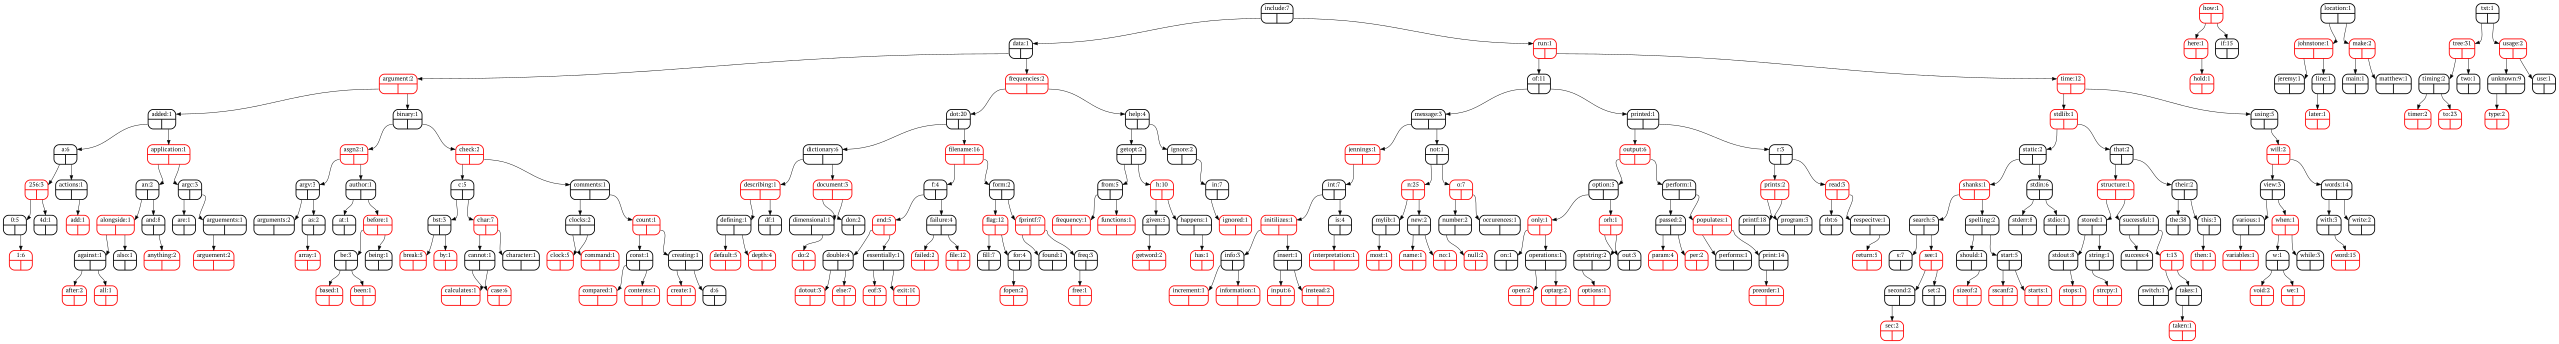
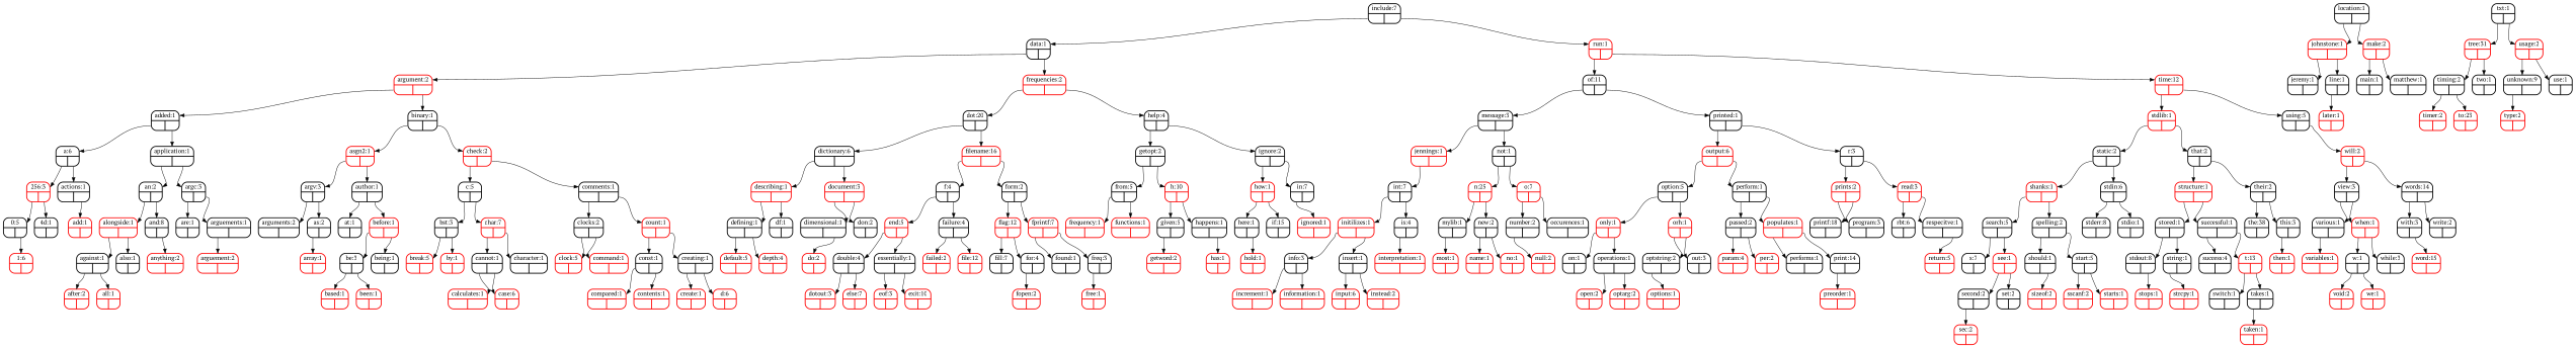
  digraph {
    fontname="PT Serif"
    node [color=black fontname="PT Serif" penwidth=2 shape=Mrecord]
    edge [fontname="PT Serif" headport=f0 tailport=f1]
    n1 [label="{<f0>include:7|{<f1>|<f2>}}"]
    n2 [label="{<f0>data:1|{<f1>|<f2>}}"]
    n3 [color=red label="{<f0>run:1|{<f1>|<f2>}}"]
    n4 [color=red label="{<f0>argument:2|{<f1>|<f2>}}"]
    n5 [color=red label="{<f0>frequencies:2|{<f1>|<f2>}}"]
    n6 [label="{<f0>of:11|{<f1>|<f2>}}"]
    n7 [color=red label="{<f0>time:12|{<f1>|<f2>}}"]
    n8 [label="{<f0>added:1|{<f1>|<f2>}}"]
    n9 [label="{<f0>binary:1|{<f1>|<f2>}}"]
    n10 [label="{<f0>dot:20|{<f1>|<f2>}}"]
    n11 [label="{<f0>help:4|{<f1>|<f2>}}"]
    n12 [label="{<f0>a:6|{<f1>|<f2>}}"]
-   n13 [color=red label="{<f0>application:1|{<f1>|<f2>}}"]
+   n13 [label="{<f0>application:1|{<f1>|<f2>}}"]
    n14 [color=red label="{<f0>asgn2:1|{<f1>|<f2>}}"]
    n15 [color=red label="{<f0>check:2|{<f1>|<f2>}}"]
    n16 [color=red label="{<f0>256:3|{<f1>|<f2>}}"]
    n17 [label="{<f0>actions:1|{<f1>|<f2>}}"]
    n18 [label="{<f0>an:2|{<f1>|<f2>}}"]
    n19 [label="{<f0>argc:3|{<f1>|<f2>}}"]
    n20 [label="{<f0>0:5|{<f1>|<f2>}}"]
    n21 [label="{<f0>4d:1|{<f1>|<f2>}}"]
    n22 [color=red label="{<f0>add:1|{<f1>|<f2>}}"]
    n23 [color=red label="{<f0>1:6|{<f1>|<f2>}}"]
    n24 [color=red label="{<f0>alongside:1|{<f1>|<f2>}}"]
    n25 [label="{<f0>and:8|{<f1>|<f2>}}"]
    n26 [label="{<f0>are:1|{<f1>|<f2>}}"]
    n27 [label="{<f0>arguements:1|{<f1>|<f2>}}"]
    n28 [label="{<f0>against:1|{<f1>|<f2>}}"]
    n29 [label="{<f0>also:1|{<f1>|<f2>}}"]
    n30 [color=red label="{<f0>anything:2|{<f1>|<f2>}}"]
    n31 [color=red label="{<f0>after:2|{<f1>|<f2>}}"]
    n32 [color=red label="{<f0>all:1|{<f1>|<f2>}}"]
    n33 [color=red label="{<f0>arguement:2|{<f1>|<f2>}}"]
    n34 [label="{<f0>argv:3|{<f1>|<f2>}}"]
    n35 [label="{<f0>author:1|{<f1>|<f2>}}"]
    n36 [label="{<f0>c:5|{<f1>|<f2>}}"]
    n37 [label="{<f0>comments:1|{<f1>|<f2>}}"]
    n38 [label="{<f0>arguments:2|{<f1>|<f2>}}"]
    n39 [label="{<f0>as:2|{<f1>|<f2>}}"]
    n40 [label="{<f0>at:1|{<f1>|<f2>}}"]
    n41 [color=red label="{<f0>before:1|{<f1>|<f2>}}"]
    n42 [color=red label="{<f0>array:1|{<f1>|<f2>}}"]
    n43 [label="{<f0>be:3|{<f1>|<f2>}}"]
    n44 [label="{<f0>being:1|{<f1>|<f2>}}"]
    n45 [color=red label="{<f0>based:1|{<f1>|<f2>}}"]
    n46 [color=red label="{<f0>been:1|{<f1>|<f2>}}"]
    n47 [label="{<f0>bst:3|{<f1>|<f2>}}"]
    n48 [color=red label="{<f0>char:7|{<f1>|<f2>}}"]
    n49 [label="{<f0>clocks:2|{<f1>|<f2>}}"]
    n50 [color=red label="{<f0>count:1|{<f1>|<f2>}}"]
    n51 [color=red label="{<f0>break:5|{<f1>|<f2>}}"]
    n52 [color=red label="{<f0>by:1|{<f1>|<f2>}}"]
    n53 [label="{<f0>cannot:1|{<f1>|<f2>}}"]
    n54 [label="{<f0>character:1|{<f1>|<f2>}}"]
    n55 [color=red label="{<f0>calculates:1|{<f1>|<f2>}}"]
    n56 [color=red label="{<f0>case:6|{<f1>|<f2>}}"]
    n57 [color=red label="{<f0>clock:5|{<f1>|<f2>}}"]
    n58 [color=red label="{<f0>command:1|{<f1>|<f2>}}"]
    n59 [label="{<f0>const:1|{<f1>|<f2>}}"]
    n60 [label="{<f0>creating:1|{<f1>|<f2>}}"]
    n61 [color=red label="{<f0>compared:1|{<f1>|<f2>}}"]
    n62 [color=red label="{<f0>contents:1|{<f1>|<f2>}}"]
    n63 [color=red label="{<f0>create:1|{<f1>|<f2>}}"]
-   n64 [label="{<f0>d:6|{<f1>|<f2>}}"]
+   n64 [color=red label="{<f0>d:6|{<f1>|<f2>}}"]
    n65 [label="{<f0>dictionary:6|{<f1>|<f2>}}"]
    n66 [color=red label="{<f0>filename:16|{<f1>|<f2>}}"]
    n67 [label="{<f0>getopt:2|{<f1>|<f2>}}"]
    n68 [label="{<f0>ignore:2|{<f1>|<f2>}}"]
    n69 [color=red label="{<f0>describing:1|{<f1>|<f2>}}"]
    n70 [color=red label="{<f0>document:3|{<f1>|<f2>}}"]
    n71 [label="{<f0>f:4|{<f1>|<f2>}}"]
    n72 [label="{<f0>form:2|{<f1>|<f2>}}"]
    n73 [label="{<f0>defining:1|{<f1>|<f2>}}"]
    n74 [label="{<f0>df:1|{<f1>|<f2>}}"]
    n75 [label="{<f0>dimensional:1|{<f1>|<f2>}}"]
    n76 [label="{<f0>don:2|{<f1>|<f2>}}"]
    n77 [color=red label="{<f0>default:5|{<f1>|<f2>}}"]
    n78 [color=red label="{<f0>depth:4|{<f1>|<f2>}}"]
    n79 [color=red label="{<f0>do:2|{<f1>|<f2>}}"]
    n80 [color=red label="{<f0>end:5|{<f1>|<f2>}}"]
    n81 [label="{<f0>failure:4|{<f1>|<f2>}}"]
    n82 [color=red label="{<f0>flag:12|{<f1>|<f2>}}"]
    n83 [color=red label="{<f0>fprintf:7|{<f1>|<f2>}}"]
    n84 [label="{<f0>double:4|{<f1>|<f2>}}"]
    n85 [label="{<f0>essentially:1|{<f1>|<f2>}}"]
    n86 [color=red label="{<f0>failed:2|{<f1>|<f2>}}"]
    n87 [color=red label="{<f0>file:12|{<f1>|<f2>}}"]
    n88 [color=red label="{<f0>dotout:3|{<f1>|<f2>}}"]
    n89 [color=red label="{<f0>else:7|{<f1>|<f2>}}"]
    n90 [color=red label="{<f0>eof:3|{<f1>|<f2>}}"]
    n91 [color=red label="{<f0>exit:10|{<f1>|<f2>}}"]
    n92 [label="{<f0>fill:7|{<f1>|<f2>}}"]
    n93 [label="{<f0>for:4|{<f1>|<f2>}}"]
    n94 [label="{<f0>found:1|{<f1>|<f2>}}"]
    n95 [label="{<f0>freq:3|{<f1>|<f2>}}"]
    n96 [color=red label="{<f0>fopen:2|{<f1>|<f2>}}"]
    n97 [color=red label="{<f0>free:1|{<f1>|<f2>}}"]
    n98 [label="{<f0>from:5|{<f1>|<f2>}}"]
    n99 [color=red label="{<f0>h:10|{<f1>|<f2>}}"]
    n100 [color=red label="{<f0>how:1|{<f1>|<f2>}}"]
    n101 [label="{<f0>in:7|{<f1>|<f2>}}"]
    n102 [color=red label="{<f0>frequency:1|{<f1>|<f2>}}"]
    n103 [color=red label="{<f0>functions:1|{<f1>|<f2>}}"]
    n104 [label="{<f0>given:5|{<f1>|<f2>}}"]
    n105 [label="{<f0>happens:1|{<f1>|<f2>}}"]
    n106 [color=red label="{<f0>getword:2|{<f1>|<f2>}}"]
    n107 [color=red label="{<f0>has:1|{<f1>|<f2>}}"]
-   n108 [color=red label="{<f0>here:1|{<f1>|<f2>}}"]
+   n108 [label="{<f0>here:1|{<f1>|<f2>}}"]
    n109 [label="{<f0>if:15|{<f1>|<f2>}}"]
    n110 [color=red label="{<f0>ignored:1|{<f1>|<f2>}}"]
    n111 [color=red label="{<f0>hold:1|{<f1>|<f2>}}"]
    n112 [label="{<f0>message:3|{<f1>|<f2>}}"]
    n113 [label="{<f0>printed:1|{<f1>|<f2>}}"]
    n114 [color=red label="{<f0>stdlib:1|{<f1>|<f2>}}"]
    n115 [label="{<f0>using:5|{<f1>|<f2>}}"]
    n116 [color=red label="{<f0>jennings:1|{<f1>|<f2>}}"]
    n117 [label="{<f0>not:1|{<f1>|<f2>}}"]
    n118 [color=red label="{<f0>output:6|{<f1>|<f2>}}"]
    n119 [label="{<f0>r:3|{<f1>|<f2>}}"]
    n120 [label="{<f0>int:7|{<f1>|<f2>}}"]
    n121 [color=red label="{<f0>n:25|{<f1>|<f2>}}"]
    n122 [color=red label="{<f0>o:7|{<f1>|<f2>}}"]
    n123 [color=red label="{<f0>initilizes:1|{<f1>|<f2>}}"]
    n124 [label="{<f0>is:4|{<f1>|<f2>}}"]
    n125 [label="{<f0>location:1|{<f1>|<f2>}}"]
    n126 [color=red label="{<f0>johnstone:1|{<f1>|<f2>}}"]
    n127 [color=red label="{<f0>make:2|{<f1>|<f2>}}"]
    n128 [label="{<f0>info:3|{<f1>|<f2>}}"]
    n129 [label="{<f0>insert:1|{<f1>|<f2>}}"]
    n130 [color=red label="{<f0>interpretation:1|{<f1>|<f2>}}"]
    n131 [color=red label="{<f0>increment:1|{<f1>|<f2>}}"]
    n132 [color=red label="{<f0>information:1|{<f1>|<f2>}}"]
    n133 [color=red label="{<f0>input:6|{<f1>|<f2>}}"]
    n134 [color=red label="{<f0>instead:2|{<f1>|<f2>}}"]
    n135 [label="{<f0>jeremy:1|{<f1>|<f2>}}"]
    n136 [label="{<f0>line:1|{<f1>|<f2>}}"]
    n137 [label="{<f0>main:1|{<f1>|<f2>}}"]
    n138 [label="{<f0>matthew:1|{<f1>|<f2>}}"]
    n139 [color=red label="{<f0>later:1|{<f1>|<f2>}}"]
    n140 [label="{<f0>mylib:1|{<f1>|<f2>}}"]
    n141 [label="{<f0>new:2|{<f1>|<f2>}}"]
    n142 [label="{<f0>number:2|{<f1>|<f2>}}"]
    n143 [label="{<f0>occurences:1|{<f1>|<f2>}}"]
    n144 [color=red label="{<f0>most:1|{<f1>|<f2>}}"]
    n145 [color=red label="{<f0>name:1|{<f1>|<f2>}}"]
    n146 [color=red label="{<f0>no:1|{<f1>|<f2>}}"]
    n147 [color=red label="{<f0>null:2|{<f1>|<f2>}}"]
    n148 [label="{<f0>option:5|{<f1>|<f2>}}"]
    n149 [label="{<f0>perform:1|{<f1>|<f2>}}"]
    n150 [color=red label="{<f0>prints:2|{<f1>|<f2>}}"]
    n151 [color=red label="{<f0>read:3|{<f1>|<f2>}}"]
    n152 [color=red label="{<f0>only:1|{<f1>|<f2>}}"]
    n153 [color=red label="{<f0>orh:1|{<f1>|<f2>}}"]
    n154 [label="{<f0>passed:2|{<f1>|<f2>}}"]
    n155 [color=red label="{<f0>populates:1|{<f1>|<f2>}}"]
    n156 [label="{<f0>on:1|{<f1>|<f2>}}"]
    n157 [label="{<f0>operations:1|{<f1>|<f2>}}"]
    n158 [label="{<f0>optstring:2|{<f1>|<f2>}}"]
    n159 [label="{<f0>out:3|{<f1>|<f2>}}"]
    n160 [color=red label="{<f0>open:2|{<f1>|<f2>}}"]
    n161 [color=red label="{<f0>optarg:2|{<f1>|<f2>}}"]
    n162 [color=red label="{<f0>options:1|{<f1>|<f2>}}"]
    n163 [color=red label="{<f0>param:4|{<f1>|<f2>}}"]
    n164 [color=red label="{<f0>per:2|{<f1>|<f2>}}"]
    n165 [label="{<f0>performs:1|{<f1>|<f2>}}"]
    n166 [label="{<f0>print:14|{<f1>|<f2>}}"]
    n167 [color=red label="{<f0>preorder:1|{<f1>|<f2>}}"]
    n168 [label="{<f0>printf:18|{<f1>|<f2>}}"]
    n169 [label="{<f0>program:3|{<f1>|<f2>}}"]
    n170 [label="{<f0>rbt:6|{<f1>|<f2>}}"]
    n171 [label="{<f0>respecitve:1|{<f1>|<f2>}}"]
    n172 [color=red label="{<f0>return:5|{<f1>|<f2>}}"]
    n173 [label="{<f0>static:2|{<f1>|<f2>}}"]
    n174 [label="{<f0>that:2|{<f1>|<f2>}}"]
    n175 [color=red label="{<f0>will:2|{<f1>|<f2>}}"]
    n176 [color=red label="{<f0>shanks:1|{<f1>|<f2>}}"]
    n177 [label="{<f0>stdin:6|{<f1>|<f2>}}"]
    n178 [color=red label="{<f0>structure:1|{<f1>|<f2>}}"]
    n179 [label="{<f0>their:2|{<f1>|<f2>}}"]
    n180 [label="{<f0>search:5|{<f1>|<f2>}}"]
    n181 [label="{<f0>spelling:2|{<f1>|<f2>}}"]
    n182 [label="{<f0>stderr:8|{<f1>|<f2>}}"]
    n183 [label="{<f0>stdio:1|{<f1>|<f2>}}"]
    n184 [label="{<f0>s:7|{<f1>|<f2>}}"]
    n185 [color=red label="{<f0>see:1|{<f1>|<f2>}}"]
    n186 [label="{<f0>should:1|{<f1>|<f2>}}"]
    n187 [label="{<f0>start:5|{<f1>|<f2>}}"]
    n188 [label="{<f0>second:2|{<f1>|<f2>}}"]
    n189 [label="{<f0>set:2|{<f1>|<f2>}}"]
    n190 [color=red label="{<f0>sec:2|{<f1>|<f2>}}"]
    n191 [color=red label="{<f0>sizeof:2|{<f1>|<f2>}}"]
    n192 [color=red label="{<f0>sscanf:2|{<f1>|<f2>}}"]
    n193 [color=red label="{<f0>starts:1|{<f1>|<f2>}}"]
    n194 [label="{<f0>stored:1|{<f1>|<f2>}}"]
    n195 [label="{<f0>successful:1|{<f1>|<f2>}}"]
    n196 [label="{<f0>the:38|{<f1>|<f2>}}"]
    n197 [label="{<f0>this:3|{<f1>|<f2>}}"]
    n198 [label="{<f0>stdout:8|{<f1>|<f2>}}"]
    n199 [label="{<f0>string:1|{<f1>|<f2>}}"]
    n200 [label="{<f0>success:4|{<f1>|<f2>}}"]
    n201 [color=red label="{<f0>t:13|{<f1>|<f2>}}"]
    n202 [color=red label="{<f0>stops:1|{<f1>|<f2>}}"]
    n203 [color=red label="{<f0>strcpy:1|{<f1>|<f2>}}"]
    n204 [label="{<f0>switch:1|{<f1>|<f2>}}"]
    n205 [label="{<f0>takes:1|{<f1>|<f2>}}"]
    n206 [color=red label="{<f0>taken:1|{<f1>|<f2>}}"]
    n207 [color=red label="{<f0>then:1|{<f1>|<f2>}}"]
    n208 [label="{<f0>txt:1|{<f1>|<f2>}}"]
    n209 [color=red label="{<f0>tree:31|{<f1>|<f2>}}"]
    n210 [color=red label="{<f0>usage:2|{<f1>|<f2>}}"]
    n211 [label="{<f0>view:3|{<f1>|<f2>}}"]
    n212 [label="{<f0>words:14|{<f1>|<f2>}}"]
    n213 [label="{<f0>timing:2|{<f1>|<f2>}}"]
    n214 [label="{<f0>two:1|{<f1>|<f2>}}"]
    n215 [label="{<f0>unknown:9|{<f1>|<f2>}}"]
    n216 [label="{<f0>use:1|{<f1>|<f2>}}"]
    n217 [color=red label="{<f0>timer:2|{<f1>|<f2>}}"]
    n218 [color=red label="{<f0>to:23|{<f1>|<f2>}}"]
    n219 [color=red label="{<f0>type:2|{<f1>|<f2>}}"]
    n220 [label="{<f0>various:1|{<f1>|<f2>}}"]
    n221 [color=red label="{<f0>when:1|{<f1>|<f2>}}"]
    n222 [label="{<f0>with:3|{<f1>|<f2>}}"]
    n223 [label="{<f0>write:2|{<f1>|<f2>}}"]
    n224 [color=red label="{<f0>variables:1|{<f1>|<f2>}}"]
    n225 [label="{<f0>w:1|{<f1>|<f2>}}"]
    n226 [label="{<f0>while:3|{<f1>|<f2>}}"]
    n227 [color=red label="{<f0>void:2|{<f1>|<f2>}}"]
    n228 [color=red label="{<f0>we:1|{<f1>|<f2>}}"]
    n229 [color=red label="{<f0>word:15|{<f1>|<f2>}}"]
    n1 -> n2
    n1 -> n3 [tailport=f2]
    n2 -> n4
    n2 -> n5 [tailport=f2]
    n3 -> n6
    n3 -> n7 [tailport=f2]
    n4 -> n8
    n4 -> n9 [tailport=f2]
    n5 -> n10
    n5 -> n11 [tailport=f2]
    n6 -> n112
    n6 -> n113 [tailport=f2]
    n7 -> n114
    n7 -> n115 [tailport=f2]
    n8 -> n12
    n8 -> n13 [tailport=f2]
    n9 -> n14
    n9 -> n15 [tailport=f2]
    n10 -> n65
    n10 -> n66 [tailport=f2]
    n11 -> n67
    n11 -> n68 [tailport=f2]
    n12 -> n16
    n12 -> n17 [tailport=f2]
    n13 -> n18
    n13 -> n19 [tailport=f2]
    n14 -> n34
    n14 -> n35 [tailport=f2]
    n15 -> n36
    n15 -> n37 [tailport=f2]
    n16 -> n20
    n16 -> n21 [tailport=f2]
    n17 -> n22 [tailport=f2]
    n18 -> n24
    n18 -> n25 [tailport=f2]
    n19 -> n26
    n19 -> n27 [tailport=f2]
    n20 -> n23 [tailport=f2]
    n24 -> n28
    n24 -> n29 [tailport=f2]
    n25 -> n30 [tailport=f2]
    n27 -> n33
    n28 -> n31
    n28 -> n32 [tailport=f2]
    n34 -> n38
    n34 -> n39 [tailport=f2]
    n35 -> n40
    n35 -> n41 [tailport=f2]
    n36 -> n47
    n36 -> n48 [tailport=f2]
    n37 -> n49
    n37 -> n50 [tailport=f2]
    n39 -> n42
    n41 -> n43
    n41 -> n44 [tailport=f2]
    n43 -> n45
    n43 -> n46 [tailport=f2]
    n47 -> n51
    n47 -> n52 [tailport=f2]
    n48 -> n53
    n48 -> n54 [tailport=f2]
    n49 -> n57
    n49 -> n58 [tailport=f2]
    n50 -> n59
    n50 -> n60 [tailport=f2]
    n53 -> n55
    n53 -> n56 [tailport=f2]
    n59 -> n61
    n59 -> n62 [tailport=f2]
    n60 -> n63
    n60 -> n64 [tailport=f2]
    n65 -> n69
    n65 -> n70 [tailport=f2]
    n66 -> n71
    n66 -> n72 [tailport=f2]
    n67 -> n98
    n67 -> n99 [tailport=f2]
+   n68 -> n100
    n68 -> n101 [tailport=f2]
    n69 -> n73
    n69 -> n74 [tailport=f2]
    n70 -> n75
    n70 -> n76 [tailport=f2]
    n71 -> n80
    n71 -> n81 [tailport=f2]
    n72 -> n82
    n72 -> n83 [tailport=f2]
    n73 -> n77
    n73 -> n78 [tailport=f2]
    n75 -> n79 [tailport=f2]
    n80 -> n84
    n80 -> n85 [tailport=f2]
    n81 -> n86
    n81 -> n87 [tailport=f2]
    n82 -> n92
    n82 -> n93 [tailport=f2]
    n83 -> n94
    n83 -> n95 [tailport=f2]
    n84 -> n88
    n84 -> n89 [tailport=f2]
    n85 -> n90
    n85 -> n91 [tailport=f2]
    n93 -> n96
    n95 -> n97
    n98 -> n102
    n98 -> n103 [tailport=f2]
    n99 -> n104
    n99 -> n105 [tailport=f2]
    n100 -> n108
    n100 -> n109 [tailport=f2]
    n101 -> n110
    n104 -> n106
    n105 -> n107 [tailport=f2]
    n108 -> n111 [tailport=f2]
    n112 -> n116
    n112 -> n117 [tailport=f2]
    n113 -> n118
    n113 -> n119 [tailport=f2]
    n114 -> n173
    n114 -> n174 [tailport=f2]
    n115 -> n175 [tailport=f2]
    n116 -> n120
    n117 -> n121
    n117 -> n122 [tailport=f2]
    n118 -> n148
    n118 -> n149 [tailport=f2]
    n119 -> n150
    n119 -> n151 [tailport=f2]
    n120 -> n123
    n120 -> n124 [tailport=f2]
    n121 -> n140
    n121 -> n141 [tailport=f2]
    n122 -> n142
    n122 -> n143 [tailport=f2]
    n123 -> n128
    n123 -> n129 [tailport=f2]
    n124 -> n130
    n125 -> n126
    n125 -> n127 [tailport=f2]
    n126 -> n135
    n126 -> n136 [tailport=f2]
    n127 -> n137
    n127 -> n138 [tailport=f2]
    n128 -> n131
    n128 -> n132 [tailport=f2]
    n129 -> n133
    n129 -> n134 [tailport=f2]
    n136 -> n139
    n140 -> n144
    n141 -> n145
    n141 -> n146 [tailport=f2]
    n142 -> n147
    n148 -> n152
    n148 -> n153 [tailport=f2]
    n149 -> n154
    n149 -> n155 [tailport=f2]
    n150 -> n168
    n150 -> n169 [tailport=f2]
    n151 -> n170
    n151 -> n171 [tailport=f2]
    n152 -> n156
    n152 -> n157 [tailport=f2]
    n153 -> n158
    n153 -> n159 [tailport=f2]
    n154 -> n163
    n154 -> n164 [tailport=f2]
    n155 -> n165
    n155 -> n166 [tailport=f2]
    n157 -> n160
    n157 -> n161 [tailport=f2]
    n158 -> n162
    n166 -> n167
    n171 -> n172 [tailport=f2]
    n173 -> n176
    n173 -> n177 [tailport=f2]
    n174 -> n178
    n174 -> n179 [tailport=f2]
    n175 -> n211
    n175 -> n212 [tailport=f2]
    n176 -> n180
    n176 -> n181 [tailport=f2]
    n177 -> n182
    n177 -> n183 [tailport=f2]
    n178 -> n194
    n178 -> n195 [tailport=f2]
    n179 -> n196
    n179 -> n197 [tailport=f2]
    n180 -> n184
    n180 -> n185 [tailport=f2]
    n181 -> n186
    n181 -> n187 [tailport=f2]
    n185 -> n188
    n185 -> n189 [tailport=f2]
    n186 -> n191 [tailport=f2]
    n187 -> n192
    n187 -> n193 [tailport=f2]
    n188 -> n190
    n194 -> n198
    n194 -> n199 [tailport=f2]
    n195 -> n200
    n195 -> n201 [tailport=f2]
    n197 -> n207
    n198 -> n202 [tailport=f2]
    n199 -> n203
    n201 -> n204
    n201 -> n205 [tailport=f2]
    n205 -> n206
    n208 -> n209
    n208 -> n210 [tailport=f2]
    n209 -> n213
    n209 -> n214 [tailport=f2]
    n210 -> n215
    n210 -> n216 [tailport=f2]
    n211 -> n220
    n211 -> n221 [tailport=f2]
    n212 -> n222
    n212 -> n223 [tailport=f2]
    n213 -> n217
    n213 -> n218 [tailport=f2]
    n215 -> n219
    n220 -> n224
    n221 -> n225
    n221 -> n226 [tailport=f2]
    n222 -> n229 [tailport=f2]
    n225 -> n227
    n225 -> n228 [tailport=f2]
  }
